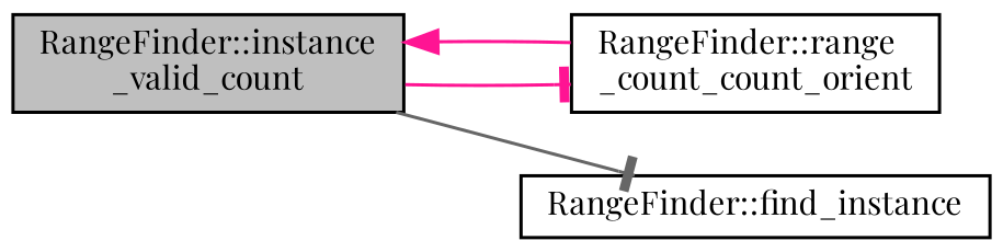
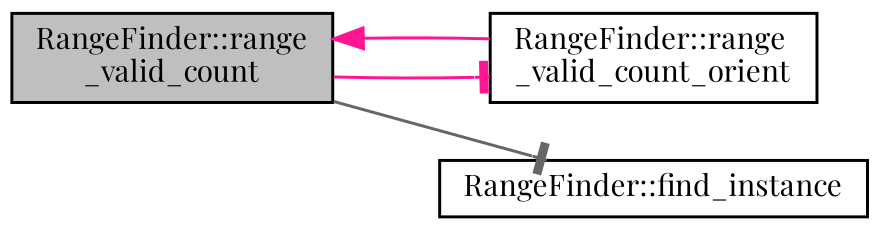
  digraph {
    fontname="Playfair Display"
    rankdir=LR
    node [color=black fillcolor=white fontname="Playfair Display" fontsize=10 shape=record style=filled]
    edge [arrowhead=tee color=deeppink fontname="Playfair Display" fontsize=10 labelfontname=Helvetica labelfontsize=10 style=solid]
-   n1 [fillcolor=grey75 fontcolor=black height=0.2 label="RangeFinder::instance\l_valid_count" width=0.4]
-   n2 [height=0.2 label="RangeFinder::range\l_count_count_orient" width=0.4]
+   n1 [fillcolor=grey75 fontcolor=black height=0.2 label="RangeFinder::range\l_valid_count" width=0.4]
+   n2 [height=0.2 label="RangeFinder::range\l_valid_count_orient" width=0.4]
    n3 [height=0.2 label="RangeFinder::find_instance" width=0.4]
    n1 -> n2
    n1 -> n3 [color=gray40]
    n2 -> n1 [arrowhead=normal]
  }
